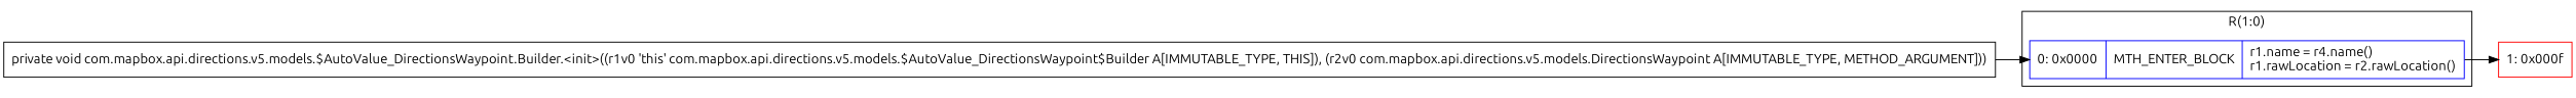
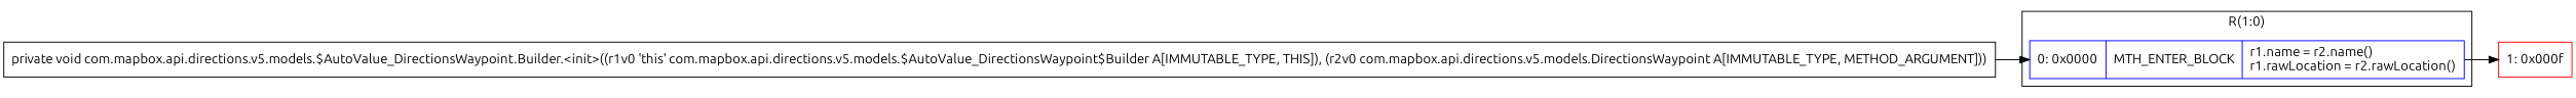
  digraph {
    rankdir=LR
    fontname=Ubuntu
    node [shape=record fontname=Ubuntu]
    edge [fontname=Ubuntu]
-   n1 [color=blue label="{0\:\ 0x0000|MTH_ENTER_BLOCK\l|r1.name = r4.name()\lr1.rawLocation = r2.rawLocation()\l}"]
+   n1 [color=blue label="{0\:\ 0x0000|MTH_ENTER_BLOCK\l|r1.name = r2.name()\lr1.rawLocation = r2.rawLocation()\l}"]
    n2 [color=red label="{1\:\ 0x000f}"]
    n3 [label="{private void com.mapbox.api.directions.v5.models.$AutoValue_DirectionsWaypoint.Builder.\<init\>((r1v0 'this' com.mapbox.api.directions.v5.models.$AutoValue_DirectionsWaypoint$Builder A[IMMUTABLE_TYPE, THIS]), (r2v0 com.mapbox.api.directions.v5.models.DirectionsWaypoint A[IMMUTABLE_TYPE, METHOD_ARGUMENT])) }"]
    subgraph cluster_1 {
      label="R(1:0)"
      n1
    }
    n1 -> n2
    n3 -> n1
  }
